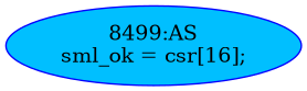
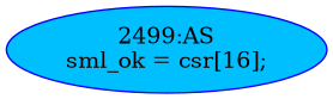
  strict digraph {
-   n1 [ast="<pyverilog.vparser.ast.Assign object at 0x7f13b559b750>" def_var="['sml_ok']" fillcolor=deepskyblue label="8499:AS\nsml_ok = csr[16];" statements="[]" style=filled typ=Assign use_var="['csr']" color=blue]
+   n1 [ast="<pyverilog.vparser.ast.Assign object at 0x7f13b559b750>" def_var="['sml_ok']" fillcolor=deepskyblue label="2499:AS\nsml_ok = csr[16];" statements="[]" style=filled typ=Assign use_var="['csr']" color=blue]
  }
